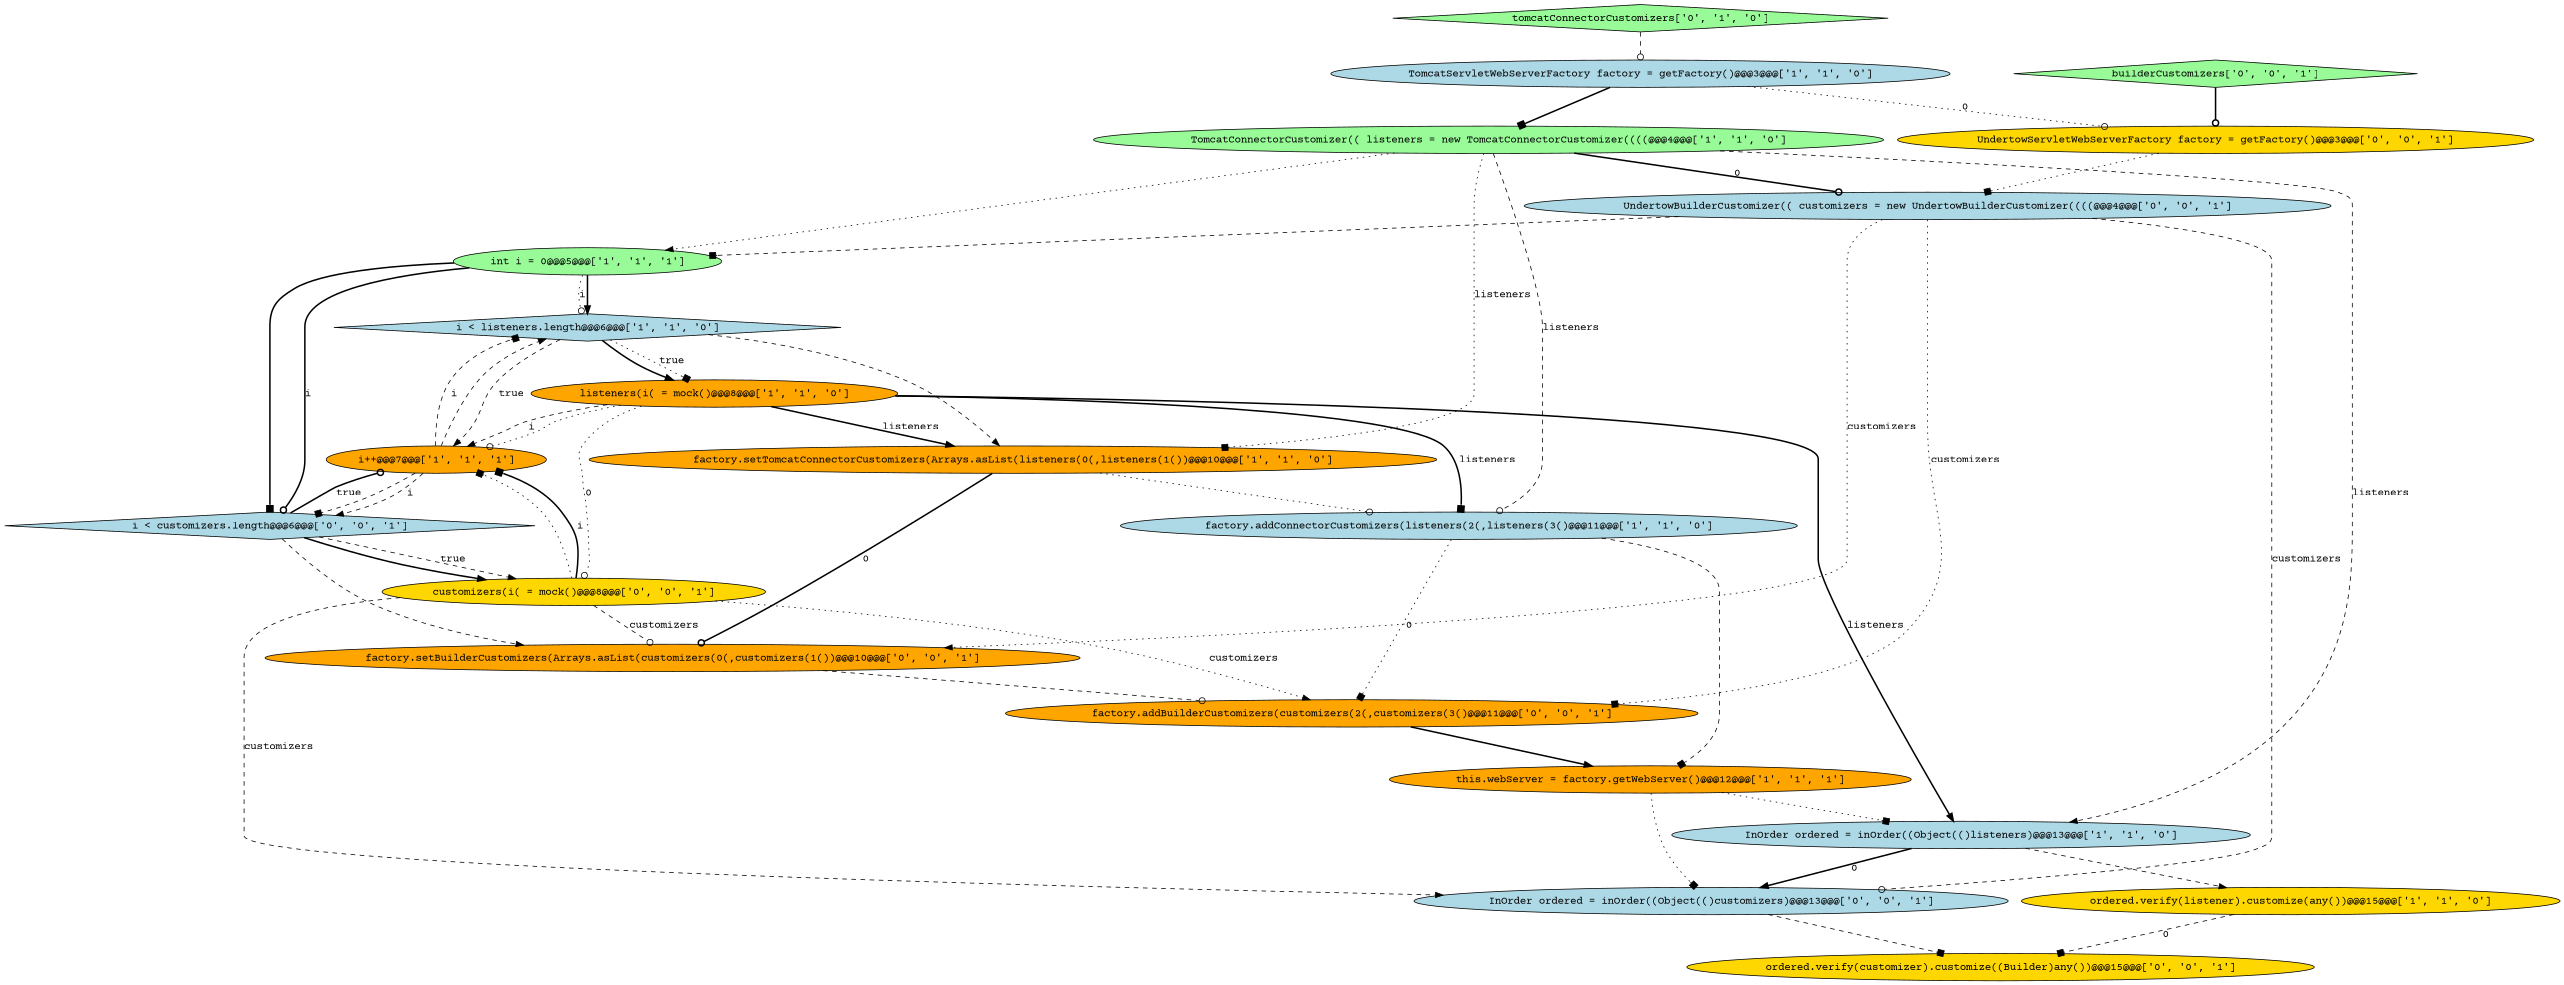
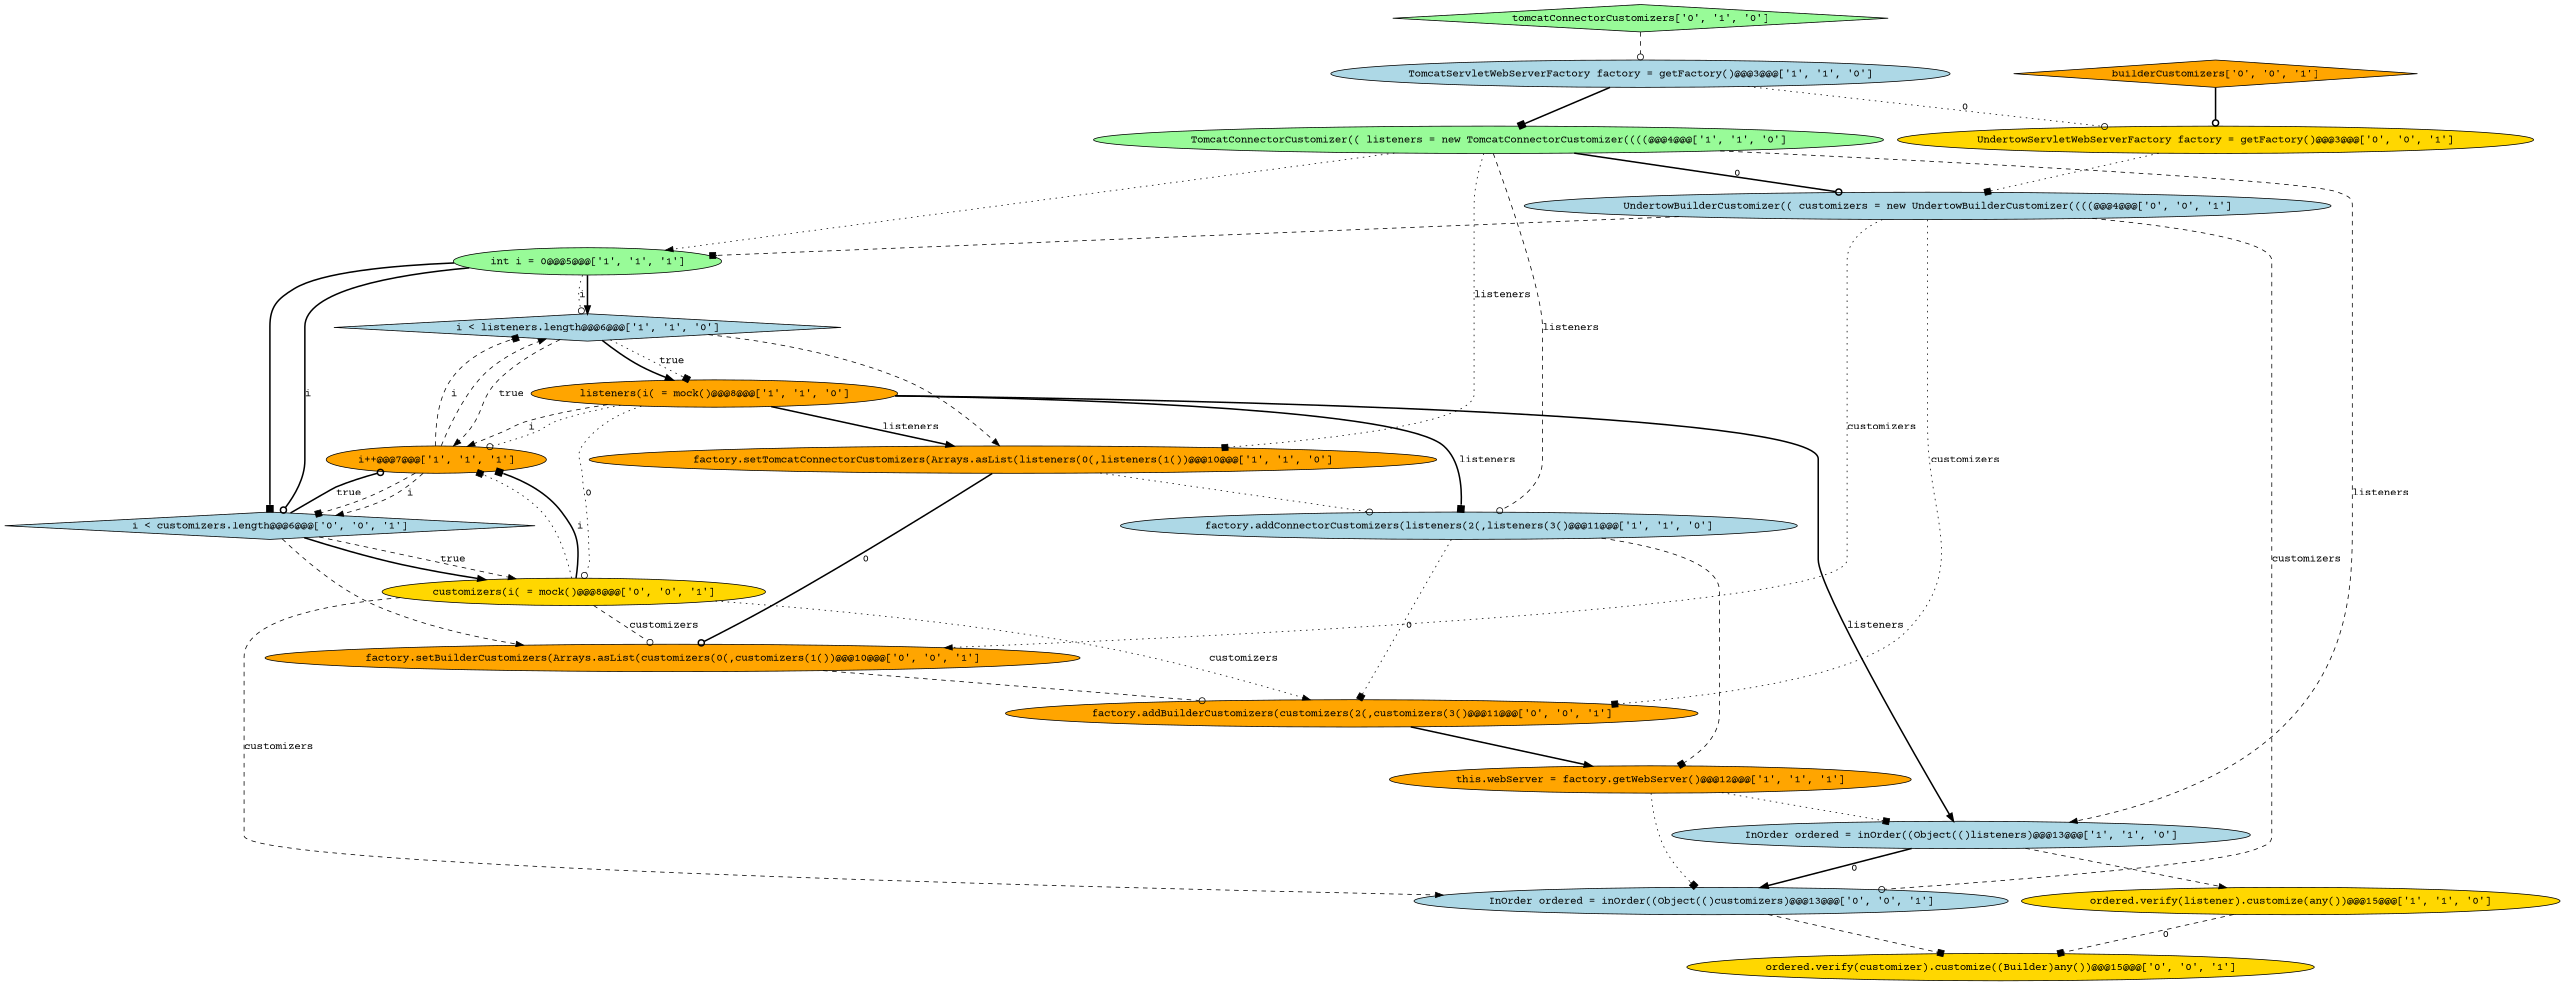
  digraph {
    fontname="Courier Prime"
    node [fillcolor=lightblue fontname="Courier Prime" shape=ellipse style=filled]
    edge [arrowhead=normal fontname="Courier Prime" style=dashed]
    n1 [label="TomcatServletWebServerFactory factory = getFactory()@@@3@@@['1', '1', '0']"]
    n2 [fillcolor=gold label="UndertowServletWebServerFactory factory = getFactory()@@@3@@@['0', '0', '1']"]
    n3 [fillcolor=palegreen label="TomcatConnectorCustomizer(( listeners = new TomcatConnectorCustomizer((((@@@4@@@['1', '1', '0']"]
    n4 [label="UndertowBuilderCustomizer(( customizers = new UndertowBuilderCustomizer((((@@@4@@@['0', '0', '1']"]
    n5 [fillcolor=orange label="factory.setTomcatConnectorCustomizers(Arrays.asList(listeners(0(,listeners(1())@@@10@@@['1', '1', '0']"]
    n6 [fillcolor=palegreen label="int i = 0@@@5@@@['1', '1', '1']"]
    n7 [label="InOrder ordered = inOrder((Object(()listeners)@@@13@@@['1', '1', '0']"]
    n8 [label="factory.addConnectorCustomizers(listeners(2(,listeners(3()@@@11@@@['1', '1', '0']"]
    n9 [label="i < listeners.length@@@6@@@['1', '1', '0']" shape=diamond]
    n10 [fillcolor=orange label="listeners(i( = mock()@@@8@@@['1', '1', '0']"]
    n11 [fillcolor=orange label="i++@@@7@@@['1', '1', '1']"]
    n12 [label="i < customizers.length@@@6@@@['0', '0', '1']" shape=diamond]
    n13 [fillcolor=gold label="customizers(i( = mock()@@@8@@@['0', '0', '1']"]
    n14 [fillcolor=orange label="factory.setBuilderCustomizers(Arrays.asList(customizers(0(,customizers(1())@@@10@@@['0', '0', '1']"]
    n15 [fillcolor=gold label="ordered.verify(customizer).customize((Builder)any())@@@15@@@['0', '0', '1']"]
    n16 [fillcolor=gold label="ordered.verify(listener).customize(any())@@@15@@@['1', '1', '0']"]
    n17 [fillcolor=palegreen label="tomcatConnectorCustomizers['0', '1', '0']" shape=diamond]
    n18 [label="InOrder ordered = inOrder((Object(()customizers)@@@13@@@['0', '0', '1']"]
    n19 [fillcolor=orange label="factory.addBuilderCustomizers(customizers(2(,customizers(3()@@@11@@@['0', '0', '1']"]
    n20 [fillcolor=orange label="this.webServer = factory.getWebServer()@@@12@@@['1', '1', '1']"]
-   n21 [fillcolor=palegreen label="builderCustomizers['0', '0', '1']" shape=diamond]
+   n21 [fillcolor=orange label="builderCustomizers['0', '0', '1']" shape=diamond]
    n1 -> n2 [arrowhead=odot label=0 style=dotted]
    n1 -> n3 [arrowhead=box style=bold]
    n2 -> n4 [arrowhead=box style=dotted]
    n3 -> n4 [arrowhead=odot label=0 style=bold]
    n3 -> n5 [arrowhead=box label=listeners style=dotted]
    n3 -> n6 [style=dotted]
    n3 -> n7 [label=listeners]
    n3 -> n8 [arrowhead=odot label=listeners]
    n4 -> n6 [arrowhead=box]
    n4 -> n14 [label=customizers style=dotted]
    n4 -> n18 [arrowhead=odot label=customizers]
    n4 -> n19 [arrowhead=box label=customizers style=dotted]
    n5 -> n8 [arrowhead=odot style=dotted]
    n5 -> n14 [arrowhead=odot label=0 style=bold]
    n6 -> n9 [arrowhead=odot label=i style=dotted]
    n6 -> n9 [style=bold]
    n6 -> n12 [arrowhead=box style=bold]
    n6 -> n12 [arrowhead=odot label=i style=bold]
    n7 -> n16
    n7 -> n18 [label=0 style=bold]
    n8 -> n19 [arrowhead=box label=0 style=dotted]
    n8 -> n20 [arrowhead=box]
    n9 -> n5
    n9 -> n10 [arrowhead=box label=true style=dotted]
    n9 -> n10 [style=bold]
    n9 -> n11 [label=true]
    n10 -> n5 [label=listeners style=bold]
    n10 -> n7 [label=listeners style=bold]
    n10 -> n8 [arrowhead=box label=listeners style=bold]
    n10 -> n11 [label=i]
    n10 -> n11 [arrowhead=odot style=dotted]
    n10 -> n13 [arrowhead=odot label=0 style=dotted]
    n11 -> n9
    n11 -> n9 [arrowhead=box label=i]
    n11 -> n12 [arrowhead=box]
    n11 -> n12 [label=i]
    n12 -> n11 [arrowhead=odot label=true style=bold]
    n12 -> n13 [label=true]
    n12 -> n13 [style=bold]
    n12 -> n14
    n13 -> n11 [arrowhead=box style=dotted]
    n13 -> n11 [arrowhead=box label=i style=bold]
    n13 -> n14 [arrowhead=odot label=customizers]
    n13 -> n18 [label=customizers]
    n13 -> n19 [label=customizers style=dotted]
    n14 -> n19 [arrowhead=odot]
    n16 -> n15 [arrowhead=box label=0]
    n17 -> n1 [arrowhead=odot]
    n18 -> n15 [arrowhead=box]
    n19 -> n20 [style=bold]
    n20 -> n7 [arrowhead=box style=dotted]
    n20 -> n18 [arrowhead=box style=dotted]
    n21 -> n2 [arrowhead=odot style=bold]
  }
